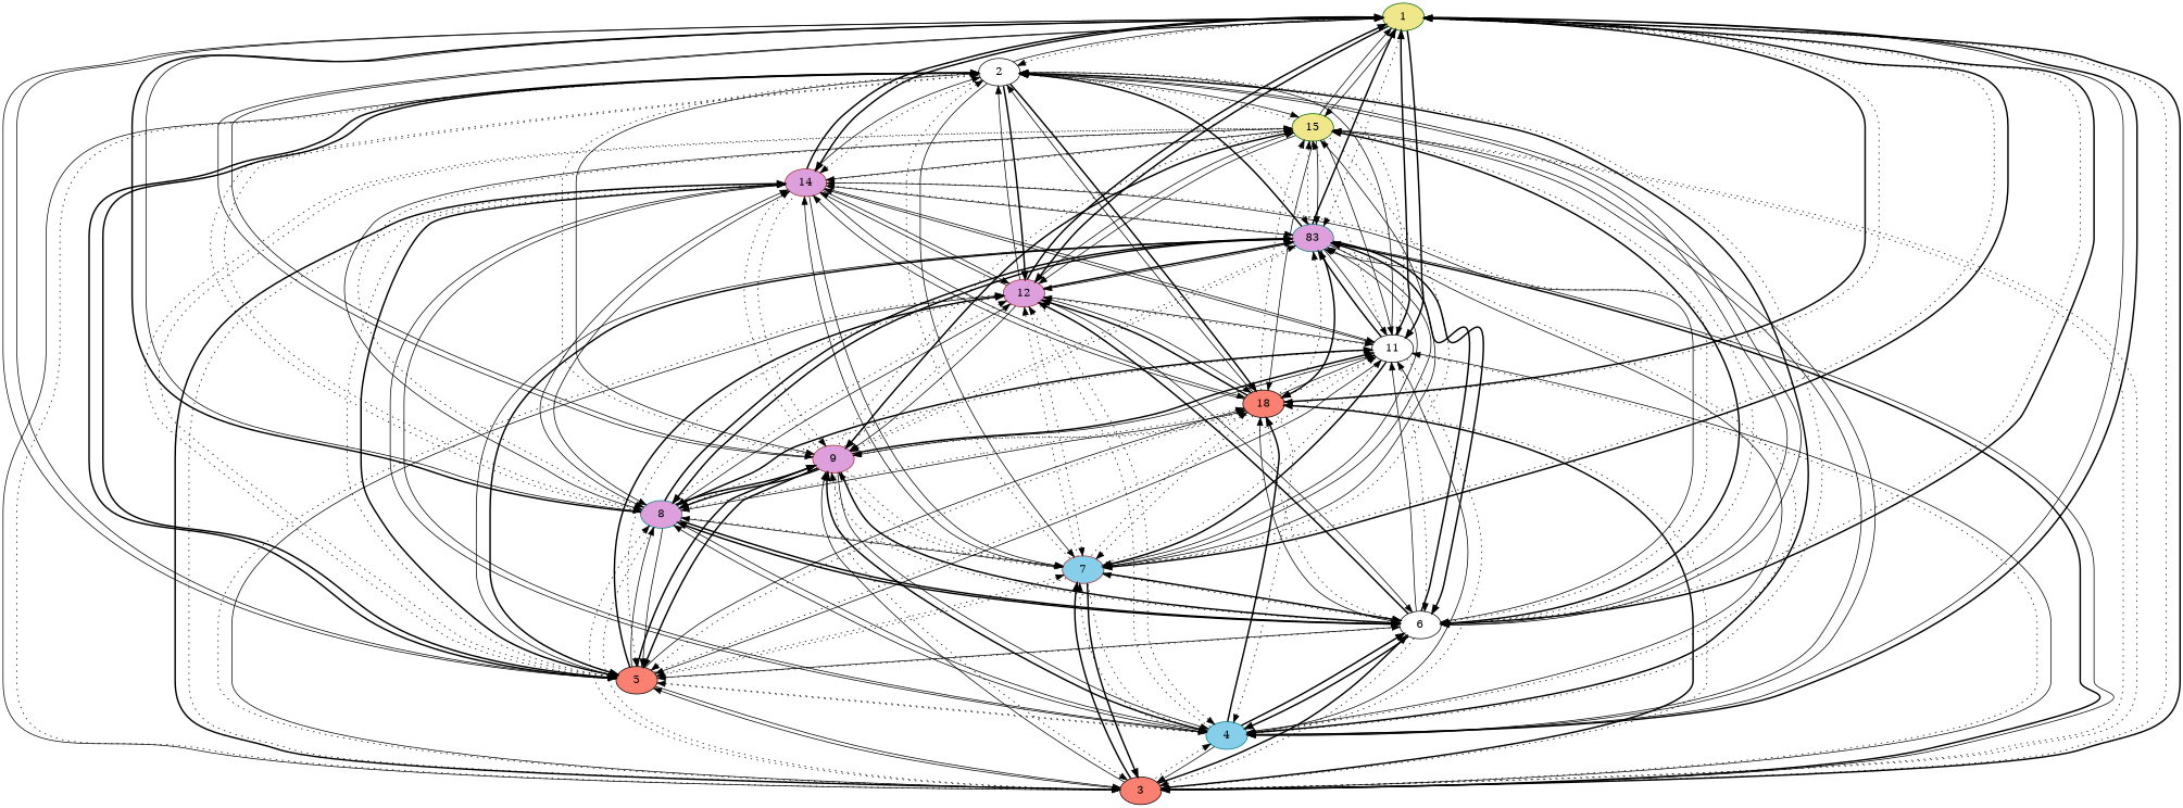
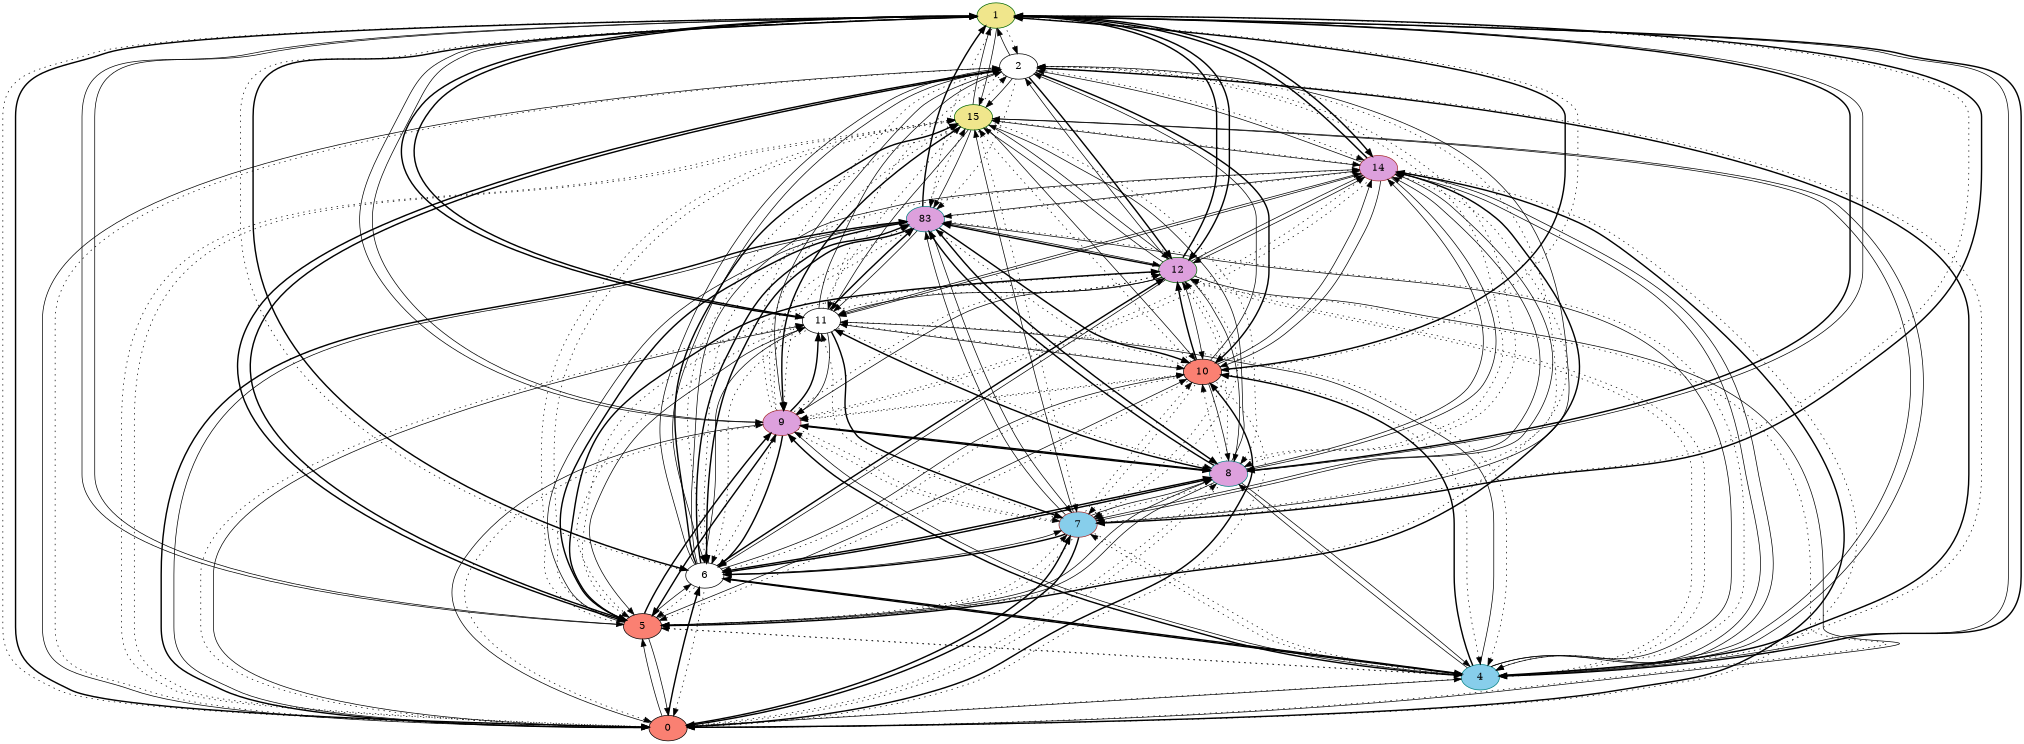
  strict digraph {
    node [color=black fillcolor=plum style=filled]
    edge [dir=back style=dotted]
    n1 [color=darkgreen fillcolor=khaki height=0.5 label=1 width=0.75]
    n2 [fillcolor=white height=0.5 label=2 width=0.75]
-   n3 [fillcolor=salmon height=0.5 label=3 width=0.75]
+   n3 [fillcolor=salmon height=0.5 label=0 width=0.75]
    n4 [color=teal fillcolor=skyblue height=0.5 label=4 width=0.75]
    n5 [fillcolor=salmon height=0.5 label=5 width=0.75]
    n6 [fillcolor=white height=0.5 label=6 width=0.75]
    n7 [color=brown fillcolor=skyblue height=0.5 label=7 width=0.75]
    n8 [color=teal height=0.5 label=8 width=0.75]
    n9 [color=brown height=0.5 label=9 width=0.75]
-   n10 [fillcolor=salmon height=0.5 label=18 width=0.75]
+   n10 [fillcolor=salmon height=0.5 label=10 width=0.75]
    n11 [fillcolor=white height=0.5 label=11 width=0.75]
-   n12 [color=brown height=0.5 label=12 width=0.75]
+   n12 [color=darkgreen height=0.5 label=12 width=0.75]
    n13 [color=teal height=0.5 label=83 width=0.75]
    n14 [color=brown height=0.5 label=14 width=0.75]
    n15 [color=darkgreen fillcolor=khaki height=0.5 label=15 width=0.75]
    n1 -> n2 [style=solid]
    n1 -> n3
    n1 -> n4 [style=solid]
    n1 -> n5 [style=solid]
    n1 -> n6
    n1 -> n7
    n1 -> n8 [style=bold]
    n1 -> n9 [style=solid]
    n1 -> n10 [style=bold]
    n1 -> n11 [style=bold]
    n1 -> n12 [style=bold]
    n1 -> n13 [style=bold]
    n1 -> n14 [style=bold]
    n1 -> n15 [style=solid]
    n2 -> n1
    n2 -> n3 [style=solid]
    n2 -> n4 [style=bold]
    n2 -> n5 [style=bold]
    n2 -> n6 [style=solid]
    n2 -> n7
    n2 -> n8
    n2 -> n9
    n2 -> n10 [style=solid]
    n2 -> n11 [style=solid]
    n2 -> n12 [style=solid]
-   n2 -> n13 [style=bold]
    n2 -> n14 [style=solid]
    n2 -> n15
    n3 -> n1 [style=bold]
    n3 -> n2
    n3 -> n4 [style=solid]
    n3 -> n5 [style=solid]
    n3 -> n6
    n3 -> n7 [style=bold]
    n3 -> n8
    n3 -> n9
    n3 -> n10
    n3 -> n11 [style=solid]
    n3 -> n12 [style=solid]
    n3 -> n13 [style=solid]
    n3 -> n14
    n3 -> n15
    n4 -> n1 [style=bold]
    n4 -> n2
    n4 -> n3
    n4 -> n5
    n4 -> n6 [style=bold]
    n4 -> n7
    n4 -> n8 [style=solid]
    n4 -> n9 [style=solid]
    n4 -> n10
    n4 -> n11
    n4 -> n12
    n4 -> n13
    n4 -> n14 [style=solid]
    n4 -> n15 [style=solid]
    n5 -> n1 [style=solid]
    n5 -> n2 [style=bold]
    n5 -> n3 [style=solid]
    n5 -> n4
    n5 -> n6
    n5 -> n7
    n5 -> n8 [style=solid]
    n5 -> n9 [style=bold]
    n5 -> n10
    n5 -> n11 [style=solid]
    n5 -> n12
    n5 -> n13 [style=bold]
    n5 -> n14 [style=bold]
    n5 -> n15
    n6 -> n1 [style=bold]
    n6 -> n2 [style=solid]
    n6 -> n3 [style=bold]
    n6 -> n4 [style=bold]
    n6 -> n5 [style=solid]
    n6 -> n7 [style=bold]
    n6 -> n8 [style=bold]
    n6 -> n9 [style=bold]
    n6 -> n10
    n6 -> n11
    n6 -> n12 [style=solid]
    n6 -> n13 [style=bold]
    n6 -> n14
    n6 -> n15
    n7 -> n1 [style=bold]
    n7 -> n2 [style=solid]
    n7 -> n3 [style=bold]
    n7 -> n4
    n7 -> n5
-   n7 -> n6
+   n7 -> n6 [style=solid]
    n7 -> n8
    n7 -> n9
    n7 -> n10
    n7 -> n11 [style=bold]
    n7 -> n12
    n7 -> n13 [style=solid]
    n7 -> n14 [style=solid]
    n7 -> n15
    n8 -> n1 [style=solid]
    n8 -> n2
    n8 -> n3
    n8 -> n4 [style=solid]
    n8 -> n5 [style=solid]
    n8 -> n6 [style=bold]
    n8 -> n7 [style=solid]
    n8 -> n9 [style=bold]
    n8 -> n10 [style=solid]
    n8 -> n11
    n8 -> n12 [style=solid]
    n8 -> n13 [style=bold]
    n8 -> n14 [style=solid]
    n8 -> n15
    n9 -> n1 [style=solid]
    n9 -> n2 [style=solid]
    n9 -> n3 [style=solid]
    n9 -> n4 [style=bold]
    n9 -> n5 [style=bold]
    n9 -> n6
    n9 -> n7
    n9 -> n8 [style=bold]
    n9 -> n10
    n9 -> n11 [style=solid]
    n9 -> n12 [style=solid]
    n9 -> n13
    n9 -> n14
    n9 -> n15 [style=bold]
    n10 -> n1
    n10 -> n2 [style=bold]
    n10 -> n3 [style=bold]
    n10 -> n4 [style=bold]
    n10 -> n5 [style=solid]
    n10 -> n6 [style=solid]
    n10 -> n7
    n10 -> n8
    n10 -> n9
    n10 -> n11
    n10 -> n12 [style=solid]
    n10 -> n13 [style=bold]
    n10 -> n14 [style=solid]
    n10 -> n15 [style=solid]
    n11 -> n1 [style=bold]
    n11 -> n2
    n11 -> n3
    n11 -> n4 [style=solid]
    n11 -> n5
    n11 -> n6 [style=solid]
    n11 -> n7
    n11 -> n8 [style=bold]
    n11 -> n9 [style=bold]
    n11 -> n10 [style=solid]
    n11 -> n12 [style=solid]
    n11 -> n13 [style=solid]
    n11 -> n14 [style=solid]
    n11 -> n15 [style=solid]
    n12 -> n1 [style=bold]
    n12 -> n2 [style=bold]
    n12 -> n3
    n12 -> n4
    n12 -> n5 [style=bold]
    n12 -> n6 [style=bold]
    n12 -> n7
    n12 -> n8
    n12 -> n9
    n12 -> n10 [style=bold]
    n12 -> n11
    n12 -> n13 [style=solid]
    n12 -> n14 [style=solid]
    n12 -> n15 [style=solid]
    n13 -> n1
    n13 -> n2
    n13 -> n3 [style=bold]
    n13 -> n4 [style=solid]
    n13 -> n5 [style=solid]
    n13 -> n6 [style=bold]
    n13 -> n7 [style=solid]
    n13 -> n8 [style=bold]
    n13 -> n9
    n13 -> n10
    n13 -> n11 [style=bold]
    n13 -> n12 [style=bold]
    n13 -> n14
    n13 -> n15 [style=solid]
    n14 -> n1 [style=bold]
    n14 -> n2
    n14 -> n3 [style=bold]
    n14 -> n4 [style=solid]
    n14 -> n5
    n14 -> n6 [style=solid]
    n14 -> n7 [style=solid]
    n14 -> n8 [style=solid]
    n14 -> n9
    n14 -> n10 [style=solid]
    n14 -> n11 [style=solid]
    n14 -> n12 [style=solid]
    n14 -> n13 [style=solid]
    n14 -> n15
    n15 -> n1 [style=solid]
    n15 -> n2 [style=solid]
    n15 -> n3
    n15 -> n4 [style=solid]
    n15 -> n5
    n15 -> n6 [style=bold]
    n15 -> n7 [style=solid]
    n15 -> n8 [style=solid]
    n15 -> n9
    n15 -> n10
    n15 -> n11
    n15 -> n12 [style=solid]
    n15 -> n13
    n15 -> n14 [style=solid]
  }
